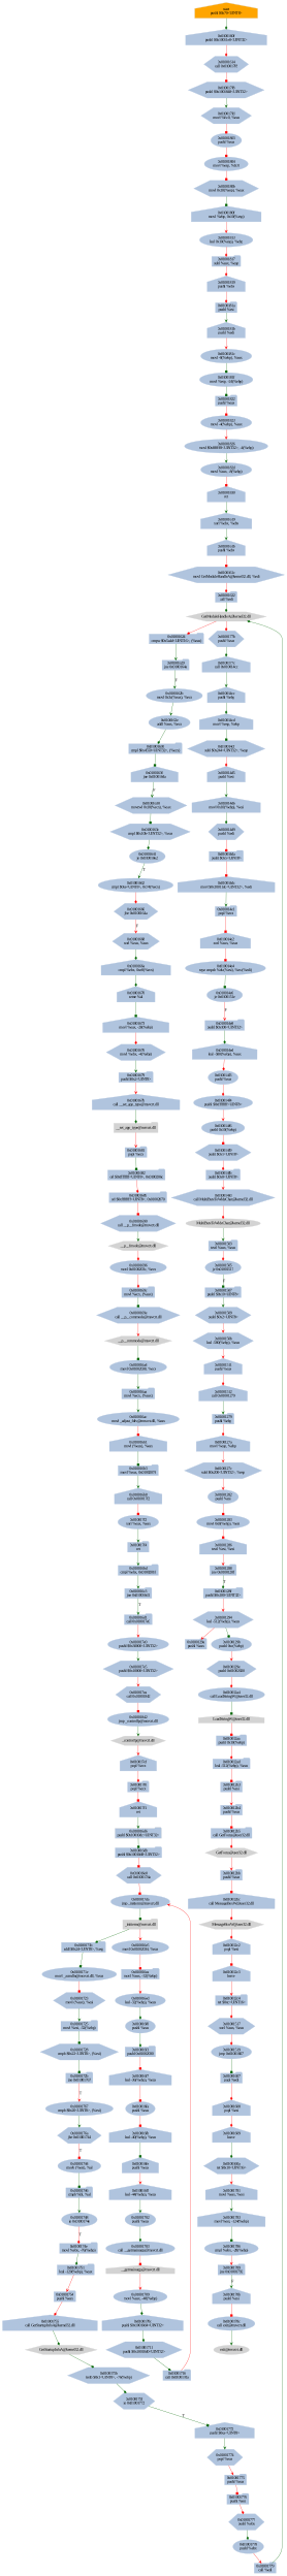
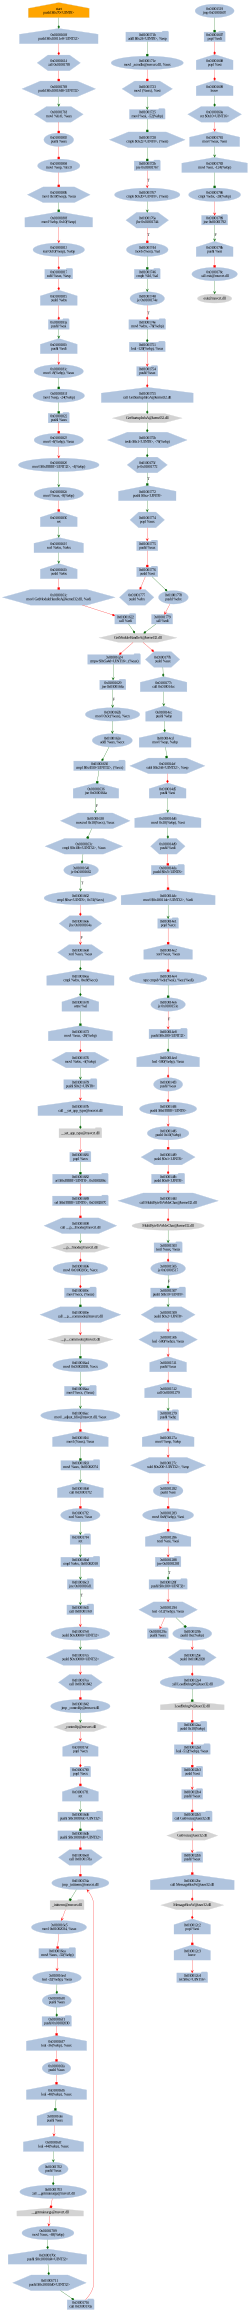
  digraph {
    fontname="Liberation Serif"
    node [color=lightsteelblue fillcolor=lightsteelblue fontname="Liberation Serif" shape=folder style=filled]
    edge [arrowhead=vee color=red fontname="Liberation Serif"]
    n1 [color=lightgrey fillcolor=orange label="start\npushl $0x70<UINT8>" shape=house]
    n2 [label="0x0100160f\npushl $0x10011e8<UINT32>" shape=house]
    n3 [label="0x01001614\ncall 0x010017f8" shape=hexagon]
    n4 [label="0x010017f8\npushl $0x1001848<UINT32>" shape=hexagon]
    n5 [label="0x010017fd\nmovl %fs:0, %eax" shape=hexagon]
    n6 [label="0x01001803\npushl %eax" shape=ellipse]
    n7 [label="0x01001804\nmovl %esp, %fs:0" shape=ellipse]
    n8 [label="0x0100180b\nmovl 0x10(%esp), %eax" shape=hexagon]
    n9 [label="0x0100180f\nmovl %ebp, 0x10(%esp)" shape=house]
    n10 [label="0x01001813\nleal 0x10(%esp), %ebp" shape=ellipse]
    n11 [label="0x01001817\nsubl %eax, %esp"]
    n12 [label="0x01001819\npushl %ebx" shape=house]
    n13 [label="0x0100181a\npushl %esi"]
    n14 [label="0x0100181b\npushl %edi" shape=house]
    n15 [label="0x0100181c\nmovl -8(%ebp), %eax" shape=ellipse]
    n16 [label="0x0100181f\nmovl %esp, -24(%ebp)" shape=ellipse]
    n17 [label="0x01001822\npushl %eax"]
    n18 [label="0x01001823\nmovl -4(%ebp), %eax" shape=ellipse]
    n19 [label="0x01001826\nmovl $0xffffffff<UINT32>, -4(%ebp)" shape=ellipse]
    n20 [label="0x0100182d\nmovl %eax, -8(%ebp)" shape=ellipse]
    n21 [label="0x01001830\nret" shape=house]
    n22 [label="0x01001619\nxorl %ebx, %ebx" shape=house]
    n23 [label="0x0100161b\npushl %ebx" shape=house]
    n24 [label="0x0100161c\nmovl GetModuleHandleA@kernel32.dll, %edi" shape=hexagon]
    n25 [label="0x01001622\ncall %edi"]
    n26 [color=lightgrey fillcolor=lightgrey label="GetModuleHandleA@kernel32.dll" shape=hexagon]
    n27 [label="0x01001624\ncmpw $0x5a4d<UINT16>, (%eax)"]
    n28 [label="0x0100177b\npushl %eax" shape=hexagon]
    n29 [label="0x01001629\njne 0x0100164a"]
    n30 [label="0x0100177c\ncall 0x010014cc" shape=house]
    n31 [label="0x0100162b\nmovl 0x3c(%eax), %ecx" shape=ellipse]
    n32 [label="0x0100162e\naddl %eax, %ecx" shape=ellipse]
    n33 [label="0x01001630\ncmpl $0x4550<UINT32>, (%ecx)"]
    n34 [label="0x01001636\njne 0x0100164a" shape=house]
    n35 [label="0x01001638\nmovzwl 0x18(%ecx), %eax" shape=hexagon]
    n36 [label="0x0100163c\ncmpl $0x10b<UINT32>, %eax" shape=hexagon]
    n37 [label="0x01001641\nje 0x01001662" shape=ellipse]
    n38 [label="0x01001662\ncmpl $0xe<UINT8>, 0x74(%ecx)" shape=ellipse]
    n39 [label="0x01001666\njbe 0x0100164a" shape=hexagon]
    n40 [label="0x01001668\nxorl %eax, %eax" shape=hexagon]
    n41 [label="0x0100166a\ncmpl %ebx, 0xe8(%ecx)" shape=house]
    n42 [label="0x01001670\nsetne %al" shape=house]
    n43 [label="0x01001673\nmovl %eax, -28(%ebp)" shape=house]
    n44 [label="0x01001676\nmovl %ebx, -4(%ebp)" shape=hexagon]
    n45 [label="0x01001679\npushl $0x2<UINT8>"]
    n46 [label="0x0100167b\ncall __set_app_type@msvcrt.dll" shape=house]
    n47 [color=lightgrey fillcolor=lightgrey label="__set_app_type@msvcrt.dll"]
    n48 [label="0x01001681\npopl %ecx"]
    n49 [label="0x01001682\norl $0xffffffff<UINT8>, 0x0100206c"]
    n50 [label="0x01001689\norl $0xffffffff<UINT8>, 0x01002070"]
    n51 [label="0x01001690\ncall __p__fmode@msvcrt.dll" shape=hexagon]
    n52 [color=lightgrey fillcolor=lightgrey label="__p__fmode@msvcrt.dll" shape=hexagon]
    n53 [label="0x01001696\nmovl 0x0100203c, %ecx" shape=ellipse]
    n54 [label="0x0100169c\nmovl %ecx, (%eax)"]
    n55 [label="0x0100169e\ncall __p__commode@msvcrt.dll" shape=hexagon]
    n56 [color=lightgrey fillcolor=lightgrey label="__p__commode@msvcrt.dll" shape=hexagon]
    n57 [label="0x010016a4\nmovl 0x01002038, %ecx" shape=ellipse]
    n58 [label="0x010016aa\nmovl %ecx, (%eax)"]
    n59 [label="0x010016ac\nmovl _adjust_fdiv@msvcrt.dll, %eax" shape=ellipse]
    n60 [label="0x010016b1\nmovl (%eax), %eax" shape=house]
    n61 [label="0x010016b3\nmovl %eax, 0x01002074"]
    n62 [label="0x010016b8\ncall 0x010017f2" shape=house]
    n63 [label="0x010017f2\nxorl %eax, %eax" shape=ellipse]
    n64 [label="0x010017f4\nret"]
    n65 [label="0x010016bd\ncmpl %ebx, 0x01002018"]
    n66 [label="0x010016c3\njne 0x010016d1"]
    n67 [label="0x010016d1\ncall 0x010017e0"]
    n68 [label="0x010017e0\npushl $0x30000<UINT32>" shape=ellipse]
    n69 [label="0x010017e5\npushl $0x10000<UINT32>" shape=hexagon]
    n70 [label="0x010017ea\ncall 0x01001842" shape=hexagon]
    n71 [label="0x01001842\njmp _controlfp@msvcrt.dll" shape=ellipse]
    n72 [color=lightgrey fillcolor=lightgrey label="_controlfp@msvcrt.dll" shape=hexagon]
    n73 [label="0x010017ef\npopl %ecx" shape=house]
    n74 [label="0x010017f0\npopl %ecx"]
    n75 [label="0x010017f1\nret" shape=house]
    n76 [color=lightgrey label="0x010016d6\npushl $0x10010dc<UINT32>"]
    n77 [label="0x010016db\npushl $0x10010d8<UINT32>"]
    n78 [label="0x010016e0\ncall 0x010017da" shape=hexagon]
    n79 [label="0x010017da\njmp _initterm@msvcrt.dll" shape=ellipse]
    n80 [color=lightgrey fillcolor=lightgrey label="_initterm@msvcrt.dll"]
    n81 [label="0x010016e5\nmovl 0x01002034, %eax" shape=ellipse]
    n82 [label="0x0100171b\naddl $0x24<UINT8>, %esp"]
    n83 [label="0x010016ea\nmovl %eax, -32(%ebp)"]
    n84 [label="0x0100171e\nmovl _acmdln@msvcrt.dll, %eax" shape=ellipse]
    n85 [label="0x010016ed\nleal -32(%ebp), %eax" shape=ellipse]
    n86 [label="0x010016f0\npushl %eax" shape=ellipse]
    n87 [label="0x010016f1\npushl 0x01002030"]
    n88 [label="0x010016f7\nleal -36(%ebp), %eax" shape=house]
    n89 [label="0x010016fa\npushl %eax" shape=ellipse]
    n90 [label="0x010016fb\nleal -40(%ebp), %eax" shape=house]
    n91 [label="0x010016fe\npushl %eax" shape=house]
    n92 [label="0x010016ff\nleal -44(%ebp), %eax" shape=house]
    n93 [label="0x01001702\npushl %eax" shape=ellipse]
    n94 [label="0x01001703\ncall __getmainargs@msvcrt.dll" shape=ellipse]
    n95 [color=lightgrey fillcolor=lightgrey label="__getmainargs@msvcrt.dll" shape=house]
    n96 [label="0x01001709\nmovl %eax, -48(%ebp)" shape=ellipse]
    n97 [label="0x0100170c\npushl $0x10010d4<UINT32>" shape=house]
    n98 [label="0x01001711\npushl $0x10010d0<UINT32>" shape=hexagon]
    n99 [label="0x01001716\ncall 0x010017da"]
    n100 [label="0x01001723\nmovl (%eax), %esi" shape=hexagon]
    n101 [label="0x01001725\nmovl %esi, -52(%ebp)"]
    n102 [label="0x01001728\ncmpb $0x22<UINT8>, (%esi)" shape=hexagon]
    n103 [label="0x0100172b\njne 0x01001767"]
    n104 [label="0x01001767\ncmpb $0x20<UINT8>, (%esi)" shape=ellipse]
    n105 [label="0x0100176a\njbe 0x01001744" shape=hexagon]
    n106 [label="0x01001744\nmovb (%esi), %al" shape=ellipse]
    n107 [label="0x01001746\ncmpb %bl, %al"]
    n108 [label="0x01001748\nje 0x0100174e" shape=ellipse]
    n109 [label="0x0100174e\nmovl %ebx, -76(%ebp)"]
    n110 [label="0x01001751\nleal -120(%ebp), %eax"]
    n111 [label="0x01001754\npushl %eax"]
    n112 [label="0x01001755\ncall GetStartupInfoA@kernel32.dll" shape=house]
    n113 [color=lightgrey fillcolor=lightgrey label="GetStartupInfoA@kernel32.dll" shape=hexagon]
    n114 [label="0x0100175b\ntestb $0x1<UINT8>, -76(%ebp)" shape=hexagon]
    n115 [label="0x0100175f\nje 0x01001772" shape=hexagon]
    n116 [label="0x01001772\npushl $0xa<UINT8>" shape=house]
    n117 [label="0x01001774\npopl %eax" shape=hexagon]
    n118 [label="0x01001775\npushl %eax"]
    n119 [label="0x01001776\npushl %esi"]
    n120 [label="0x01001777\npushl %ebx" shape=hexagon]
    n121 [label="0x01001778\npushl %ebx" shape=ellipse]
    n122 [label="0x01001779\ncall %edi"]
    n123 [label="0x010014cc\npushl %ebp" shape=house]
    n124 [label="0x010014cd\nmovl %esp, %ebp" shape=house]
    n125 [label="0x010014cf\nsubl $0x244<UINT32>, %esp" shape=hexagon]
    n126 [label="0x010014d5\npushl %esi" shape=house]
    n127 [label="0x010014d6\nmovl 0x10(%ebp), %esi" shape=house]
    n128 [label="0x010014d9\npushl %edi" shape=hexagon]
    n129 [label="0x010014da\npushl $0x5<UINT8>"]
    n130 [label="0x010014dc\nmovl $0x10011dc<UINT32>, %edi" shape=house]
    n131 [label="0x010014e1\npopl %ecx"]
    n132 [label="0x010014e2\nxorl %eax, %eax" shape=house]
    n133 [label="0x010014e4\nrepz cmpsb %ds:(%esi), %es:(%edi)" shape=ellipse]
    n134 [label="0x010014e6\nje 0x0100151e" shape=ellipse]
    n135 [label="0x010014e8\npushl $0x100<UINT32>"]
    n136 [label="0x010014ed\nleal -580(%ebp), %eax" shape=house]
    n137 [label="0x010014f3\npushl %eax" shape=ellipse]
    n138 [label="0x010014f4\npushl $0xffffffff<UINT8>" shape=ellipse]
    n139 [label="0x010014f6\npushl 0x10(%ebp)" shape=ellipse]
    n140 [label="0x010014f9\npushl $0x1<UINT8>" shape=hexagon]
    n141 [label="0x010014fb\npushl $0x0<UINT8>"]
    n142 [label="0x010014fd\ncall MultiByteToWideChar@kernel32.dll" shape=hexagon]
    n143 [color=lightgrey fillcolor=lightgrey label="MultiByteToWideChar@kernel32.dll" shape=ellipse]
    n144 [label="0x01001503\ntestl %eax, %eax"]
    n145 [label="0x01001505\nje 0x01001517" shape=ellipse]
    n146 [label="0x01001507\npushl $0x10<UINT8>"]
    n147 [label="0x01001509\npushl $0x2<UINT8>" shape=hexagon]
    n148 [label="0x0100150b\nleal -580(%ebp), %eax" shape=hexagon]
    n149 [label="0x01001511\npushl %eax" shape=house]
    n150 [label="0x01001512\ncall 0x01001279" shape=house]
    n151 [label="0x01001279\npushl %ebp"]
    n152 [label="0x0100127a\nmovl %esp, %ebp" shape=house]
    n153 [label="0x0100127c\nsubl $0x200<UINT32>, %esp" shape=hexagon]
    n154 [label="0x01001282\npushl %esi" shape=ellipse]
    n155 [label="0x01001283\nmovl 0x8(%ebp), %esi" shape=ellipse]
    n156 [label="0x01001286\ntestl %esi, %esi" shape=house]
    n157 [label="0x01001288\njne 0x0100128f"]
    n158 [label="0x0100128f\npushl $0x100<UINT32>"]
    n159 [label="0x01001294\nleal -512(%ebp), %eax" shape=hexagon]
    n160 [label="0x0100129a\npushl %eax"]
    n161 [label="0x0100129b\npushl 0xc(%ebp)" shape=ellipse]
    n162 [label="0x0100129e\npushl 0x01002020" shape=hexagon]
    n163 [label="0x010012a4\ncall LoadStringW@user32.dll" shape=ellipse]
    n164 [color=lightgrey fillcolor=lightgrey label="LoadStringW@user32.dll" shape=house]
    n165 [label="0x010012aa\npushl 0x10(%ebp)"]
    n166 [label="0x010012ad\nleal -512(%ebp), %eax"]
    n167 [label="0x010012b3\npushl %esi"]
    n168 [label="0x010012b4\npushl %eax"]
    n169 [label="0x010012b5\ncall GetFocus@user32.dll"]
    n170 [color=lightgrey fillcolor=lightgrey label="GetFocus@user32.dll" shape=hexagon]
    n171 [label="0x010012bb\npushl %eax"]
    n172 [label="0x010012bc\ncall MessageBoxW@user32.dll" shape=house]
    n173 [color=lightgrey fillcolor=lightgrey label="MessageBoxW@user32.dll" shape=hexagon]
    n174 [label="0x010012c2\npopl %esi" shape=house]
    n175 [label="0x010012c3\nleave " shape=house]
    n176 [label="0x010012c4\nret $0xc<UINT16>"]
-   n177 [label="0x01001517\nxorl %eax, %eax" shape=hexagon]
    n178 [label="0x01001519\njmp 0x01001607" shape=ellipse]
    n179 [label="0x01001607\npopl %edi"]
    n180 [label="0x01001608\npopl %esi" shape=house]
    n181 [label="0x01001609\nleave " shape=house]
    n182 [label="0x0100160a\nret $0x10<UINT16>" shape=hexagon]
    n183 [label="0x01001781\nmovl %eax, %esi" shape=house]
    n184 [label="0x01001783\nmovl %esi, -124(%ebp)" shape=house]
    n185 [label="0x01001786\ncmpl %ebx, -28(%ebp)" shape=ellipse]
    n186 [label="0x01001789\njne 0x01001792"]
    n187 [label="0x0100178b\npushl %esi" shape=house]
    n188 [label="0x0100178c\ncall exit@msvcrt.dll" shape=ellipse]
    n189 [color=lightgrey fillcolor=lightgrey label="exit@msvcrt.dll" shape=ellipse]
    n1 -> n2 [arrowhead=diamond color=darkgreen]
    n2 -> n3 [arrowhead=diamond]
    n3 -> n4 [arrowhead=box]
    n4 -> n5 [color=darkgreen]
    n5 -> n6 [arrowhead=box]
    n6 -> n7 [arrowhead=box]
    n7 -> n8 [arrowhead=box]
    n8 -> n9 [arrowhead=box color=darkgreen]
    n9 -> n10
    n10 -> n11 [arrowhead=diamond]
    n11 -> n12 [arrowhead=diamond]
    n12 -> n13 [arrowhead=diamond]
    n13 -> n14 [color=darkgreen]
    n14 -> n15
    n15 -> n16 [arrowhead=box color=darkgreen]
    n16 -> n17 [arrowhead=box color=darkgreen]
    n17 -> n18 [arrowhead=box]
    n18 -> n19
    n19 -> n20 [color=darkgreen]
    n20 -> n21 [arrowhead=box]
    n21 -> n22 [color=darkgreen]
    n22 -> n23 [color=darkgreen]
    n23 -> n24 [arrowhead=box]
    n24 -> n25 [arrowhead=diamond]
    n25 -> n26 [arrowhead=diamond color=darkgreen]
    n26 -> n27 [arrowhead=diamond]
    n26 -> n28 [arrowhead=diamond]
    n27 -> n29 [color=darkgreen]
    n28 -> n30 [arrowhead=diamond color=darkgreen]
    n29 -> n31 [color=darkgreen label=F]
    n30 -> n123 [color=darkgreen]
    n31 -> n32 [color=darkgreen]
    n32 -> n33 [arrowhead=diamond color=darkgreen]
    n33 -> n34 [arrowhead=box color=darkgreen]
    n34 -> n35 [color=darkgreen label=F]
    n35 -> n36 [arrowhead=box color=darkgreen]
    n36 -> n37 [arrowhead=diamond color=darkgreen]
    n37 -> n38 [color=darkgreen label=T]
    n38 -> n39 [arrowhead=diamond]
    n39 -> n40 [label=F]
    n40 -> n41 [arrowhead=diamond color=darkgreen]
    n41 -> n42 [arrowhead=diamond color=darkgreen]
    n42 -> n43 [arrowhead=box color=darkgreen]
    n43 -> n44 [arrowhead=diamond]
    n44 -> n45 [color=darkgreen]
    n45 -> n46
    n46 -> n47 [arrowhead=diamond color=darkgreen]
    n47 -> n48
    n48 -> n49 [arrowhead=box color=darkgreen]
    n49 -> n50 [arrowhead=diamond]
    n50 -> n51 [arrowhead=box]
    n51 -> n52 [color=darkgreen]
    n52 -> n53 [arrowhead=diamond]
    n53 -> n54 [arrowhead=diamond]
    n54 -> n55 [arrowhead=box color=darkgreen]
    n55 -> n56
    n56 -> n57 [arrowhead=box color=darkgreen]
    n57 -> n58 [color=darkgreen]
    n58 -> n59 [color=darkgreen]
    n59 -> n60 [arrowhead=box]
    n60 -> n61 [arrowhead=box color=darkgreen]
    n61 -> n62 [color=darkgreen]
    n62 -> n63 [arrowhead=box]
    n63 -> n64 [color=darkgreen]
    n64 -> n65 [color=darkgreen]
    n65 -> n66 [color=darkgreen]
    n66 -> n67 [color=darkgreen label=T]
    n67 -> n68
    n68 -> n69 [color=darkgreen]
    n69 -> n70
    n70 -> n71 [arrowhead=box]
    n71 -> n72 [color=darkgreen]
    n72 -> n73
    n73 -> n74 [arrowhead=diamond]
    n74 -> n75 [arrowhead=box]
    n75 -> n76 [color=darkgreen]
    n76 -> n77 [arrowhead=box color=darkgreen]
    n77 -> n78 [arrowhead=box]
    n78 -> n79 [arrowhead=box]
    n79 -> n80 [arrowhead=box color=darkgreen]
    n80 -> n81
-   n80 -> n82 [arrowhead=diamond color=darkgreen]
    n81 -> n83 [arrowhead=box]
    n82 -> n84 [arrowhead=box color=darkgreen]
    n83 -> n85
    n84 -> n100 [arrowhead=box]
    n85 -> n86 [arrowhead=diamond color=darkgreen]
    n86 -> n87 [arrowhead=diamond color=darkgreen]
    n87 -> n88 [arrowhead=box]
    n88 -> n89 [arrowhead=box]
    n89 -> n90 [arrowhead=box]
    n90 -> n91 [arrowhead=box color=darkgreen]
    n91 -> n92
    n92 -> n93 [color=darkgreen]
    n93 -> n94 [arrowhead=diamond color=darkgreen]
    n94 -> n95 [arrowhead=box]
    n95 -> n96
    n96 -> n97 [arrowhead=diamond color=darkgreen]
    n97 -> n98 [arrowhead=diamond color=darkgreen]
    n98 -> n99 [arrowhead=diamond color=darkgreen]
    n99 -> n79
    n100 -> n101 [color=darkgreen]
    n101 -> n102 [arrowhead=box color=darkgreen]
    n102 -> n103 [arrowhead=box color=darkgreen]
    n103 -> n104 [label=T]
    n104 -> n105 [color=darkgreen]
    n105 -> n106 [arrowhead=box label=T]
    n106 -> n107 [arrowhead=box color=darkgreen]
    n107 -> n108 [color=darkgreen]
    n108 -> n109 [arrowhead=diamond label=T]
    n109 -> n110 [arrowhead=diamond color=darkgreen]
    n110 -> n111
    n111 -> n112 [arrowhead=diamond]
    n112 -> n113 [arrowhead=diamond color=darkgreen]
    n113 -> n114 [arrowhead=diamond color=darkgreen]
    n114 -> n115 [arrowhead=diamond color=darkgreen]
    n115 -> n116 [arrowhead=box color=darkgreen label=T]
    n116 -> n117 [color=darkgreen]
    n117 -> n118
    n118 -> n119 [arrowhead=box]
    n119 -> n120 [arrowhead=diamond]
-   n120 -> n121 [arrowhead=diamond color=darkgreen]
+   n119 -> n121 [arrowhead=diamond color=darkgreen]
    n121 -> n122
    n122 -> n26 [arrowhead=diamond color=darkgreen]
    n123 -> n124 [arrowhead=diamond color=darkgreen]
    n124 -> n125 [arrowhead=box color=darkgreen]
    n125 -> n126 [arrowhead=diamond]
    n126 -> n127 [color=darkgreen]
    n127 -> n128 [arrowhead=diamond color=darkgreen]
    n128 -> n129 [arrowhead=box]
    n129 -> n130 [arrowhead=box]
    n130 -> n131 [color=darkgreen]
    n131 -> n132 [arrowhead=box]
    n132 -> n133 [arrowhead=box]
    n133 -> n134 [arrowhead=box color=darkgreen]
    n134 -> n135 [label=F]
    n135 -> n136 [arrowhead=diamond color=darkgreen]
    n136 -> n137 [arrowhead=diamond]
    n137 -> n138 [arrowhead=diamond]
    n138 -> n139
    n139 -> n140 [arrowhead=box]
    n140 -> n141 [arrowhead=diamond]
    n141 -> n142
    n142 -> n143 [arrowhead=diamond]
    n143 -> n144 [color=darkgreen]
    n144 -> n145 [arrowhead=diamond]
    n145 -> n146 [arrowhead=box color=darkgreen label=F]
    n146 -> n147 [color=darkgreen]
    n147 -> n148
    n148 -> n149
    n149 -> n150 [arrowhead=diamond]
    n150 -> n151 [color=darkgreen]
    n151 -> n152 [arrowhead=diamond]
    n152 -> n153
    n153 -> n154
    n154 -> n155 [arrowhead=box]
    n155 -> n156 [arrowhead=box]
    n156 -> n157
    n157 -> n158 [arrowhead=diamond color=darkgreen label=T]
    n158 -> n159
    n159 -> n160
    n159 -> n161 [arrowhead=box color=darkgreen]
    n161 -> n162
    n162 -> n163 [arrowhead=diamond]
    n163 -> n164 [arrowhead=box color=darkgreen]
    n164 -> n165 [arrowhead=box]
    n165 -> n166 [arrowhead=diamond]
    n166 -> n167 [arrowhead=box]
    n167 -> n168
    n168 -> n169 [arrowhead=box]
    n169 -> n170 [arrowhead=diamond]
    n170 -> n171
    n171 -> n172 [arrowhead=box]
    n172 -> n173 [arrowhead=diamond]
    n173 -> n174 [arrowhead=diamond]
    n174 -> n175 [arrowhead=box]
    n175 -> n176
-   n176 -> n177 [arrowhead=diamond]
-   n177 -> n178 [arrowhead=diamond]
    n178 -> n179 [arrowhead=box color=darkgreen]
    n179 -> n180 [arrowhead=diamond]
    n180 -> n181 [arrowhead=diamond]
    n181 -> n182 [arrowhead=diamond color=darkgreen]
    n182 -> n183
    n183 -> n184 [color=darkgreen]
    n184 -> n185 [arrowhead=box color=darkgreen]
    n185 -> n186
    n186 -> n187 [color=darkgreen label=F]
    n187 -> n188 [arrowhead=box]
    n188 -> n189 [color=darkgreen]
  }
